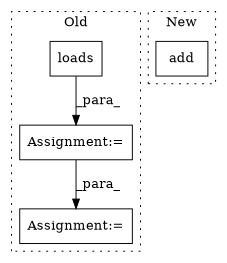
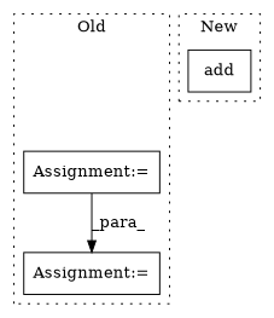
  digraph {
    node [a=32 l=1 shape=box]
-   n1 [l="6,1" label=loads s="13042,13074"]
    n2 [a=7 label="Assignment:=" s=13036]
    n3 [a=7 label="Assignment:=" s=13135]
    n4 [l="4,1" label=add s="14311,14324"]
    subgraph cluster_1 {
      label=Old
      style=dotted
-     n1
      n2
      n3
    }
    subgraph cluster_2 {
      label=New
      style=dotted
      n4
    }
-   n1 -> n2 [label=_para_]
    n2 -> n3 [label=_para_]
  }
